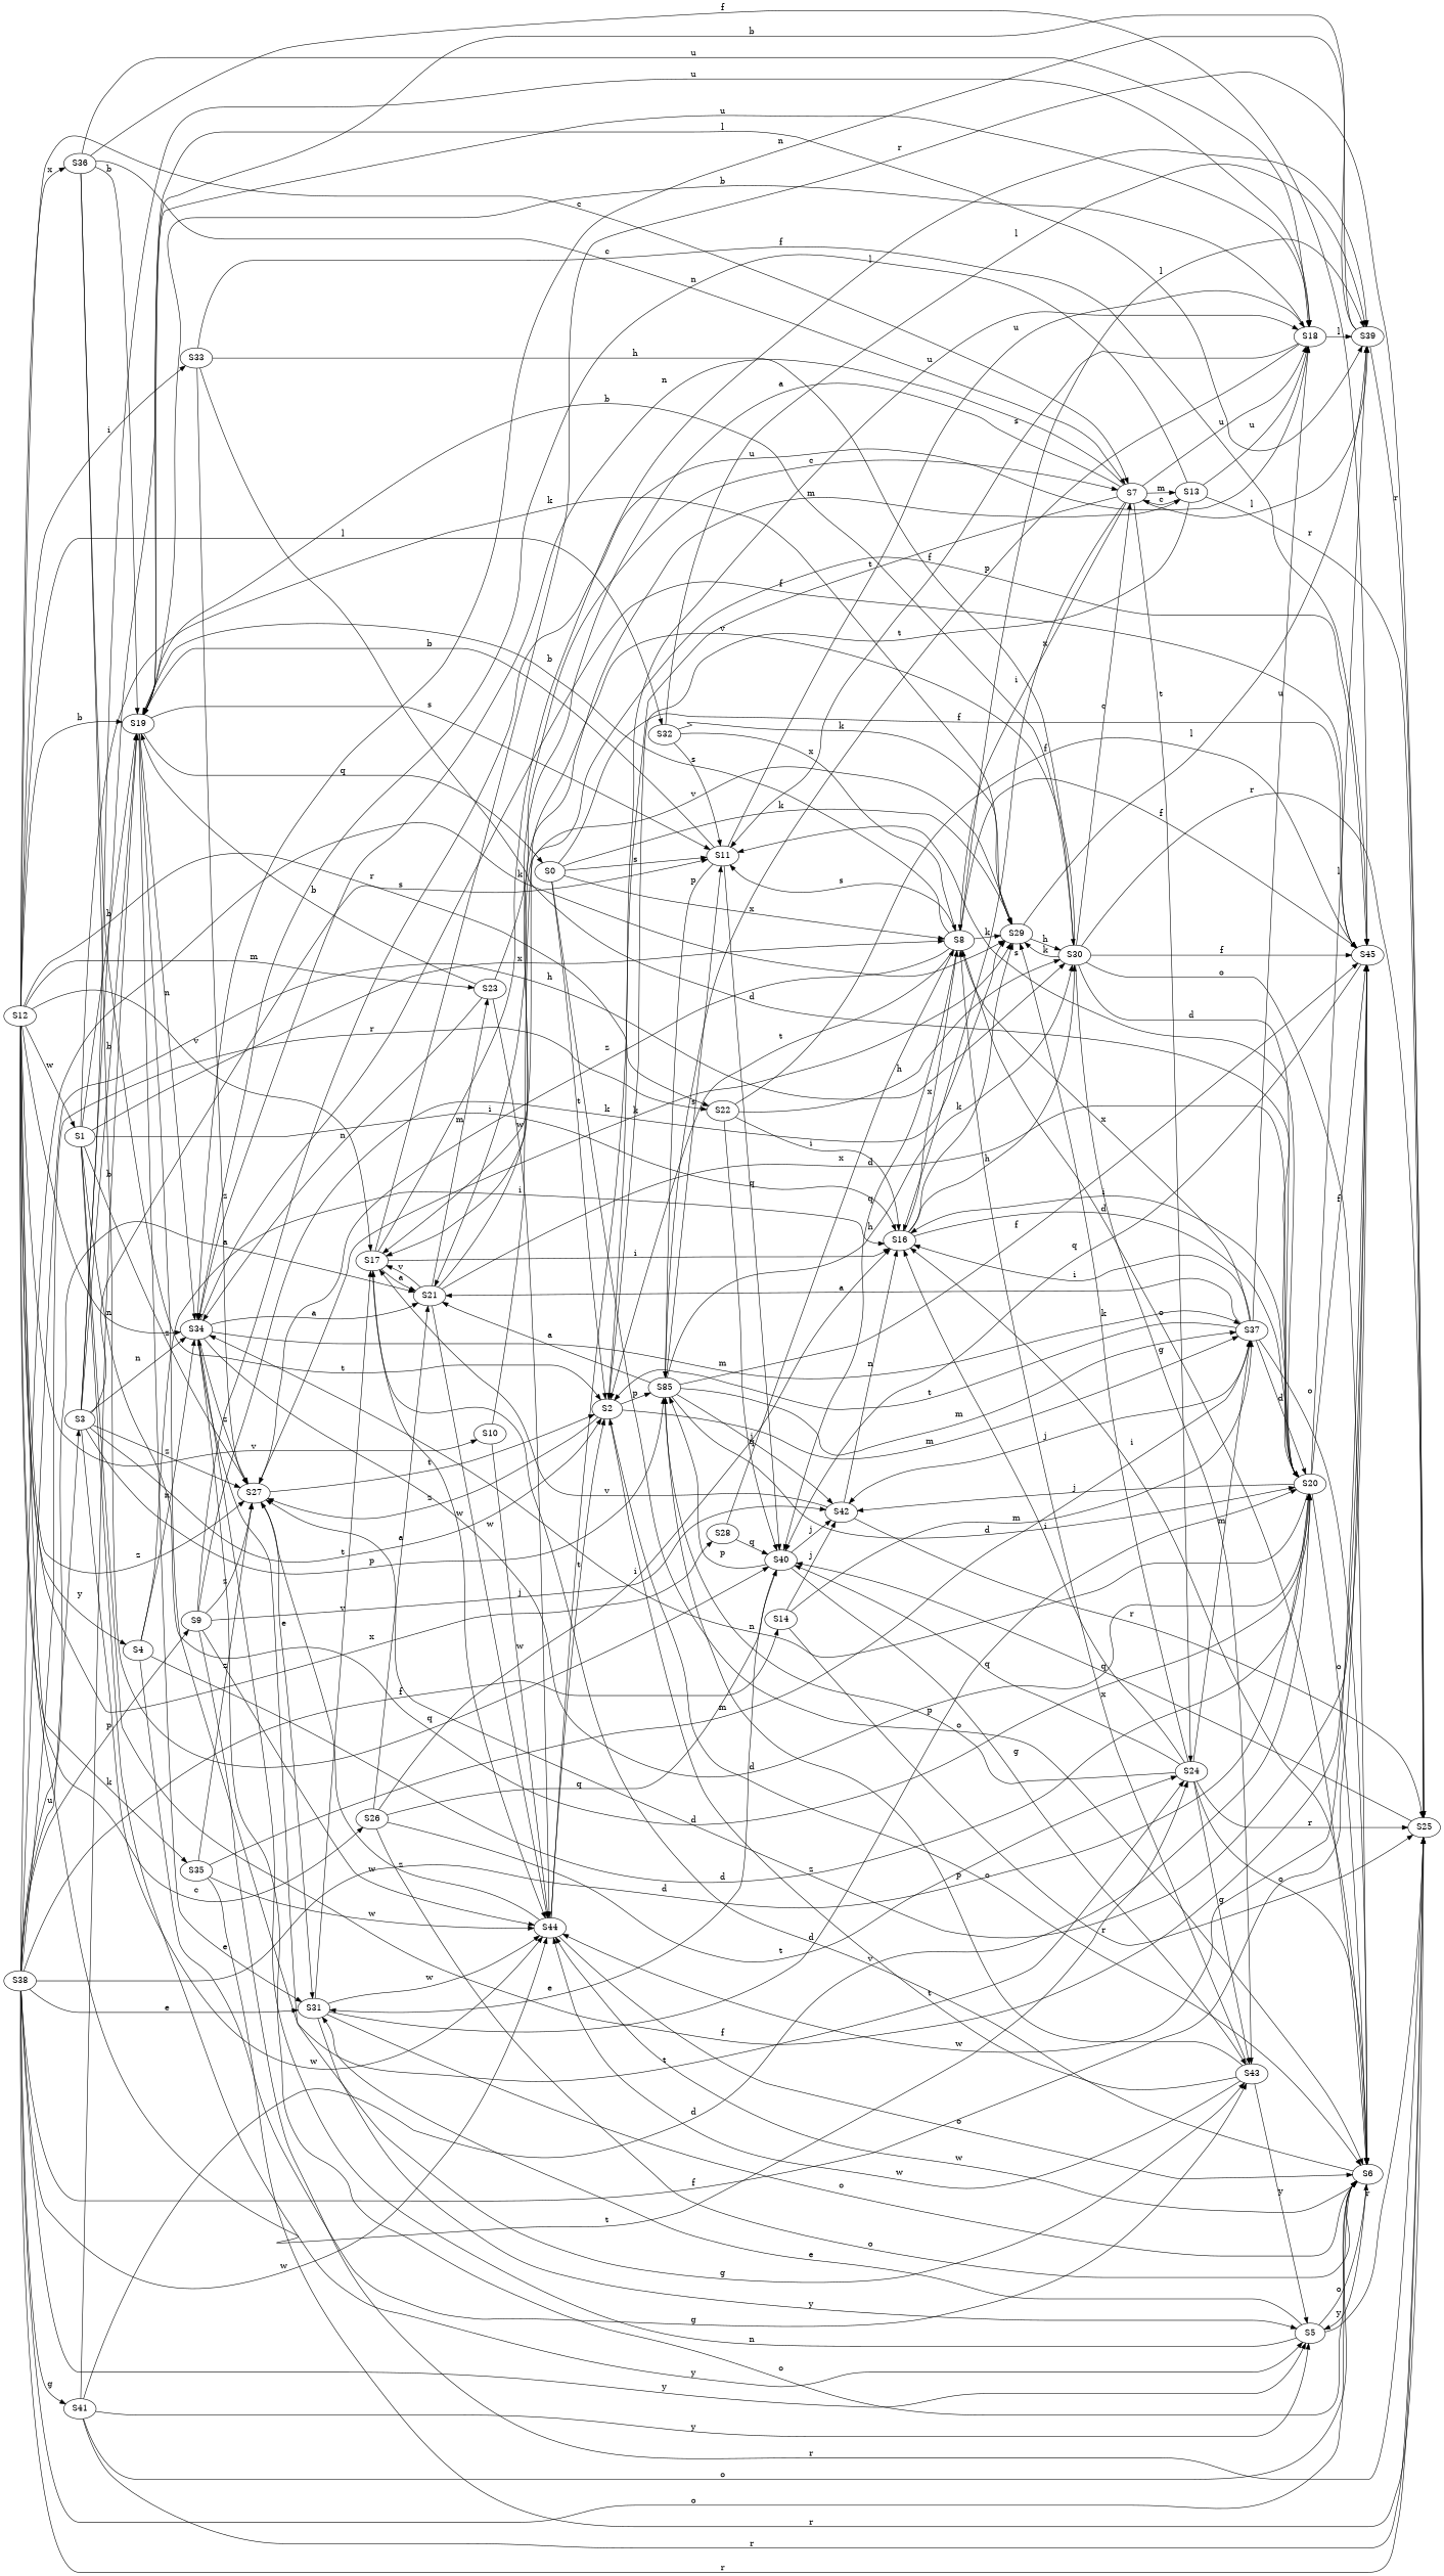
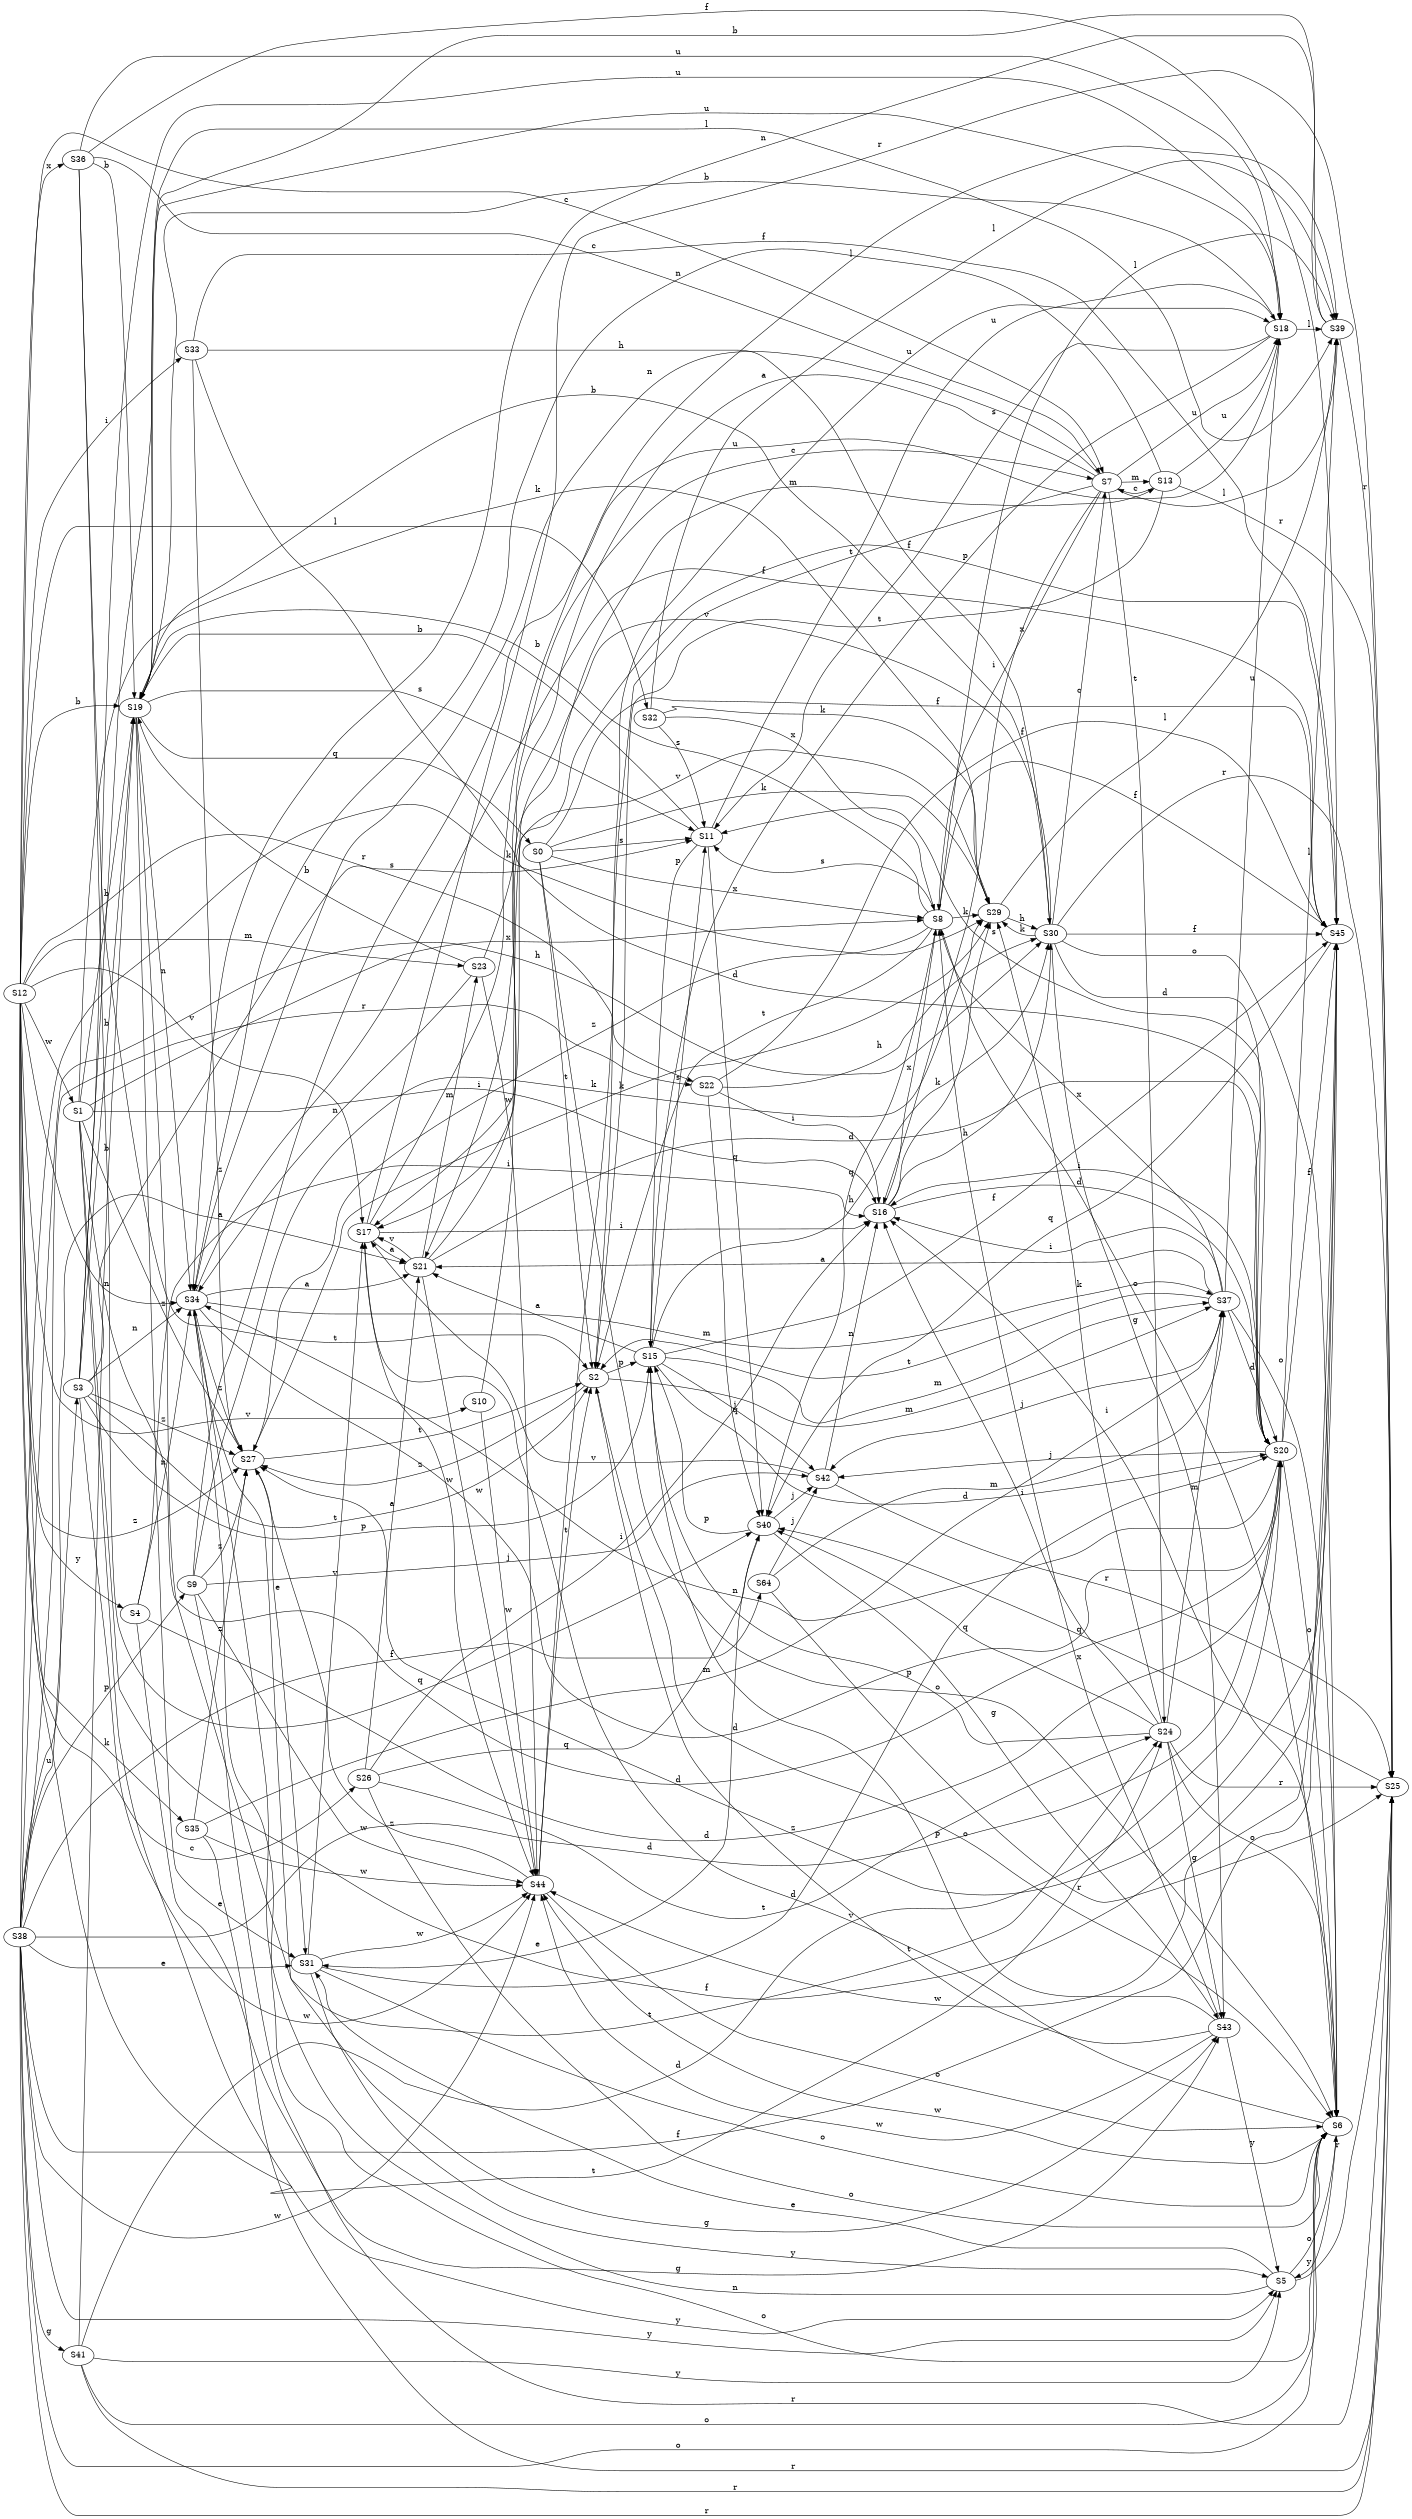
  strict digraph {
    rankdir=LR
    S12
    S19
    S26
    S7
    S33
    S35
    S32
    S23
    S34
    S22
    S24
    S10
    S17
    S1
-   S28
    S36
    S4
    S27
    S31
    S0
    S11
    S18
    S21
    S6
    S16
    S40
    S13
    S39
    S2
    S8
    S20
    S45
    S30
    S25
    S44
    S37
    S29
    S43
-   S15 [label=S85]
+   S15
    S5
    S38
-   S14
+   S14 [label=S64]
    S41
    S9
    S3
    S42
    S12 -> S19 [label=b]
    S12 -> S26 [label=c]
    S12 -> S7 [label=c]
    S12 -> S33 [label=i]
    S12 -> S35 [label=k]
    S12 -> S32 [label=l]
    S12 -> S23 [label=m]
    S12 -> S34 [label=n]
    S12 -> S22 [label=r]
    S12 -> S24 [label=t]
    S12 -> S10 [label=v]
    S12 -> S17 [label=v]
    S12 -> S1 [label=w]
-   S12 -> S28 [label=x]
    S12 -> S36 [label=x]
    S12 -> S4 [label=y]
    S12 -> S27 [label=z]
    S19 -> S34 [label=n]
    S19 -> S24 [label=t]
    S19 -> S31 [label=e]
    S19 -> S0 [label=q]
    S19 -> S11 [label=s]
    S19 -> S18 [label=u]
    S26 -> S24 [label=t]
    S26 -> S21 [label=a]
    S26 -> S6 [label=o]
    S26 -> S16 [label=i]
    S26 -> S40 [label=q]
    S7 -> S34 [label=n]
    S7 -> S24 [label=t]
    S7 -> S18 [label=u]
    S7 -> S21 [label=a]
    S7 -> S16 [label=i]
    S7 -> S13 [label=m]
    S7 -> S39 [label=l]
    S7 -> S2 [label=t]
    S7 -> S8 [label=x]
    S33 -> S27 [label=z]
    S33 -> S20 [label=d]
    S33 -> S45 [label=f]
    S33 -> S30 [label=h]
    S35 -> S27 [label=z]
    S35 -> S25 [label=r]
    S35 -> S44 [label=w]
    S35 -> S37 [label=m]
    S32 -> S11 [label=s]
    S32 -> S39 [label=l]
    S32 -> S8 [label=x]
    S32 -> S29 [label=k]
    S23 -> S19 [label=b]
    S23 -> S7 [label=c]
    S23 -> S34 [label=n]
    S23 -> S44 [label=w]
    S34 -> S27 [label=z]
    S34 -> S21 [label=a]
    S34 -> S6 [label=o]
    S34 -> S20 [label=d]
    S34 -> S45 [label=f]
    S34 -> S37 [label=m]
    S34 -> S43 [label=g]
    S22 -> S16 [label=i]
    S22 -> S40 [label=q]
    S22 -> S45 [label=f]
    S22 -> S30 [label=h]
    S24 -> S6 [label=o]
    S24 -> S16 [label=i]
    S24 -> S40 [label=q]
    S24 -> S25 [label=r]
    S24 -> S37 [label=m]
    S24 -> S29 [label=k]
    S24 -> S43 [label=g]
    S24 -> S15 [label=p]
    S10 -> S45 [label=f]
    S10 -> S44 [label=w]
    S17 -> S21 [label=a]
    S17 -> S16 [label=i]
    S17 -> S39 [label=l]
    S17 -> S25 [label=r]
    S17 -> S44 [label=w]
    S1 -> S19 [label=b]
    S1 -> S27 [label=z]
    S1 -> S16 [label=i]
    S1 -> S8 [label=x]
    S1 -> S20 [label=d]
    S1 -> S45 [label=f]
    S1 -> S29 [label=k]
    S1 -> S5 [label=y]
-   S28 -> S40 [label=q]
-   S28 -> S8 [label=x]
    S36 -> S19 [label=b]
    S36 -> S7 [label=c]
    S36 -> S18 [label=u]
    S36 -> S40 [label=q]
    S36 -> S2 [label=t]
    S36 -> S45 [label=f]
    S4 -> S34 [label=n]
    S4 -> S16 [label=i]
    S4 -> S20 [label=d]
    S4 -> S43 [label=g]
    S27 -> S31 [label=e]
    S27 -> S2 [label=t]
    S27 -> S29 [label=k]
    S31 -> S17 [label=v]
    S31 -> S6 [label=o]
    S31 -> S20 [label=d]
    S31 -> S44 [label=w]
    S31 -> S5 [label=y]
    S0 -> S11 [label=s]
    S0 -> S6 [label=o]
    S0 -> S2 [label=t]
    S0 -> S8 [label=x]
    S0 -> S45 [label=f]
    S0 -> S29 [label=k]
    S11 -> S19 [label=b]
    S11 -> S18 [label=u]
    S11 -> S40 [label=q]
    S11 -> S15 [label=p]
    S18 -> S19 [label=b]
    S18 -> S11 [label=s]
    S18 -> S39 [label=l]
    S18 -> S15 [label=p]
    S21 -> S23 [label=m]
    S21 -> S17 [label=v]
    S21 -> S13 [label=m]
    S21 -> S20 [label=d]
    S21 -> S44 [label=w]
    S6 -> S17 [label=v]
    S6 -> S16 [label=i]
    S6 -> S44 [label=w]
    S6 -> S5 [label=y]
    S16 -> S8 [label=x]
    S16 -> S20 [label=d]
    S16 -> S30 [label=h]
    S16 -> S29 [label=k]
    S40 -> S31 [label=e]
    S40 -> S43 [label=g]
    S40 -> S15 [label=p]
    S40 -> S42 [label=j]
    S13 -> S7 [label=c]
    S13 -> S34 [label=n]
    S13 -> S18 [label=u]
    S13 -> S2 [label=t]
    S13 -> S25 [label=r]
    S39 -> S19 [label=b]
    S39 -> S34 [label=n]
    S39 -> S25 [label=r]
    S2 -> S27 [label=z]
    S2 -> S6 [label=o]
    S2 -> S37 [label=m]
    S2 -> S15 [label=p]
    S8 -> S19 [label=b]
    S8 -> S27 [label=z]
    S8 -> S11 [label=s]
    S8 -> S6 [label=o]
    S8 -> S40 [label=q]
    S8 -> S39 [label=l]
    S8 -> S2 [label=t]
    S8 -> S45 [label=f]
    S8 -> S29 [label=k]
    S20 -> S34 [label=n]
    S20 -> S11 [label=s]
    S20 -> S6 [label=o]
    S20 -> S16 [label=i]
    S20 -> S39 [label=l]
    S20 -> S45 [label=f]
    S20 -> S42 [label=j]
    S45 -> S27 [label=z]
    S45 -> S40 [label=q]
    S45 -> S44 [label=w]
    S30 -> S19 [label=b]
    S30 -> S7 [label=c]
    S30 -> S17 [label=v]
    S30 -> S6 [label=o]
    S30 -> S20 [label=d]
    S30 -> S45 [label=f]
    S30 -> S25 [label=r]
    S30 -> S29 [label=k]
    S30 -> S43 [label=g]
    S25 -> S40 [label=q]
    S44 -> S27 [label=z]
    S44 -> S18 [label=u]
    S44 -> S6 [label=o]
    S44 -> S2 [label=t]
    S37 -> S18 [label=u]
    S37 -> S21 [label=a]
    S37 -> S6 [label=o]
    S37 -> S16 [label=i]
    S37 -> S2 [label=t]
    S37 -> S8 [label=x]
    S37 -> S20 [label=d]
    S37 -> S42 [label=j]
    S29 -> S17 [label=v]
    S29 -> S39 [label=l]
    S29 -> S30 [label=h]
    S43 -> S2 [label=t]
    S43 -> S8 [label=x]
    S43 -> S44 [label=w]
    S43 -> S15 [label=p]
    S43 -> S5 [label=y]
    S15 -> S11 [label=s]
    S15 -> S21 [label=a]
    S15 -> S20 [label=d]
    S15 -> S45 [label=f]
    S15 -> S30 [label=h]
    S15 -> S37 [label=m]
    S15 -> S42 [label=j]
    S5 -> S34 [label=n]
    S5 -> S31 [label=e]
    S5 -> S6 [label=o]
    S5 -> S25 [label=r]
    S38 -> S22 [label=r]
    S38 -> S31 [label=e]
    S38 -> S21 [label=a]
    S38 -> S6 [label=o]
    S38 -> S20 [label=d]
    S38 -> S45 [label=f]
    S38 -> S30 [label=h]
    S38 -> S25 [label=r]
    S38 -> S44 [label=w]
    S38 -> S29 [label=k]
    S38 -> S5 [label=y]
    S38 -> S14 [label=f]
    S38 -> S41 [label=g]
    S38 -> S9 [label=p]
    S38 -> S3 [label=u]
    S14 -> S25 [label=r]
    S14 -> S37 [label=m]
    S14 -> S42 [label=j]
    S41 -> S19 [label=b]
    S41 -> S6 [label=o]
    S41 -> S20 [label=d]
    S41 -> S25 [label=r]
    S41 -> S5 [label=y]
    S9 -> S27 [label=z]
    S9 -> S18 [label=u]
    S9 -> S25 [label=r]
    S9 -> S44 [label=w]
    S9 -> S29 [label=k]
    S9 -> S42 [label=j]
    S3 -> S19 [label=b]
    S3 -> S34 [label=n]
    S3 -> S27 [label=z]
    S3 -> S11 [label=s]
    S3 -> S18 [label=u]
    S3 -> S39 [label=l]
    S3 -> S2 [label=t]
    S3 -> S44 [label=w]
    S3 -> S15 [label=p]
    S42 -> S17 [label=v]
    S42 -> S16 [label=n]
    S42 -> S25 [label=r]
  }
